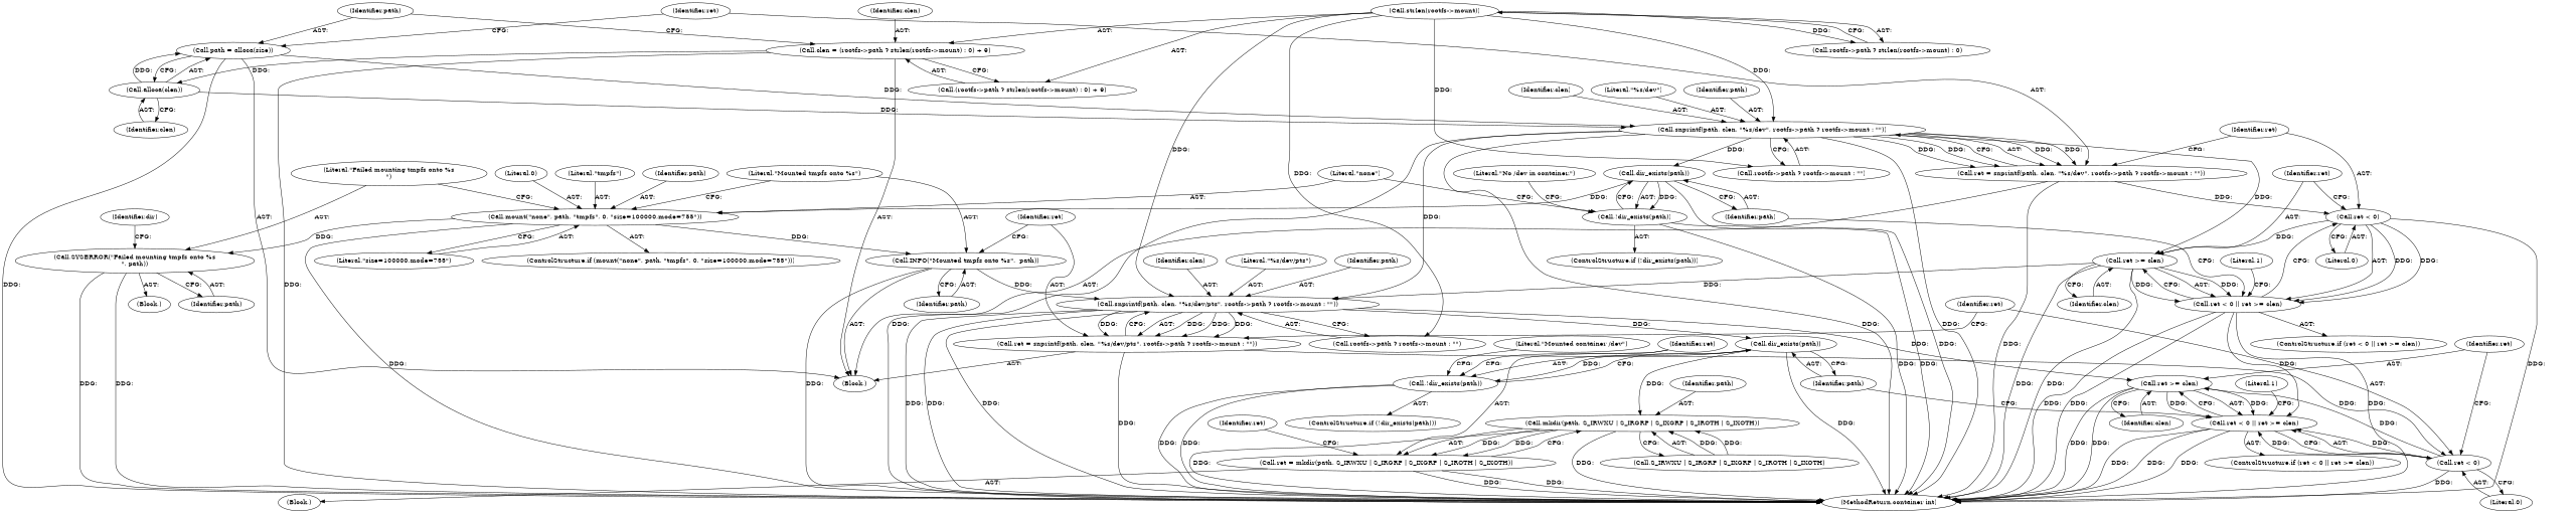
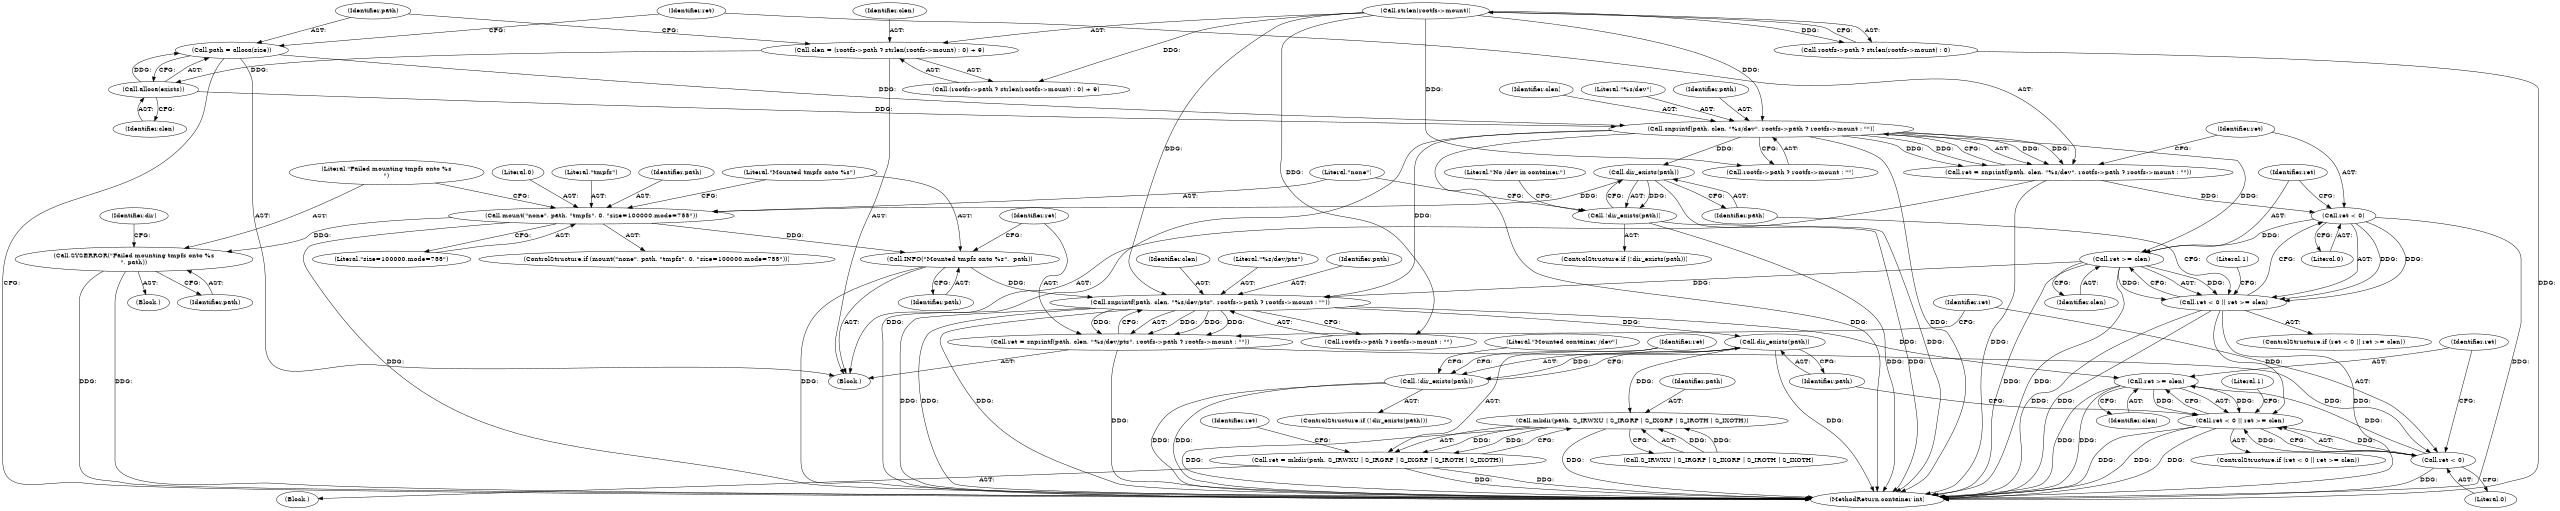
  digraph {
    n1 [label="(Call,path = alloca(size))"]
-   n2 [label="(Call,alloca(clen))"]
+   n2 [label="(Call,alloca(exists))"]
    n3 [label="(Call,snprintf(path, clen, \"%s/dev\", rootfs->path ? rootfs->mount : \"\"))"]
    n4 [label="(Block,)"]
    n5 [label="(MethodReturn,container int)"]
    n6 [label="(Identifier,clen)"]
    n7 [label="(Call,snprintf(path, clen, \"%s/dev/pts\", rootfs->path ? rootfs->mount : \"\"))"]
    n8 [label="(Call,rootfs->path ? rootfs->mount : \"\")"]
    n9 [label="(Call,ret = snprintf(path, clen, \"%s/dev\", rootfs->path ? rootfs->mount : \"\"))"]
    n10 [label="(Call,ret >= clen)"]
    n11 [label="(Call,dir_exists(path))"]
    n12 [label="(Call,clen = (rootfs->path ? strlen(rootfs->mount) : 0) + 9)"]
    n13 [label="(Call,(rootfs->path ? strlen(rootfs->mount) : 0) + 9)"]
    n14 [label="(Call,strlen(rootfs->mount))"]
    n15 [label="(Call,rootfs->path ? rootfs->mount : \"\")"]
    n16 [label="(Call,rootfs->path ? strlen(rootfs->mount) : 0)"]
    n17 [label="(Call,ret >= clen)"]
    n18 [label="(Call,ret = snprintf(path, clen, \"%s/dev/pts\", rootfs->path ? rootfs->mount : \"\"))"]
    n19 [label="(Call,dir_exists(path))"]
    n20 [label="(Call,ret < 0)"]
    n21 [label="(Call,ret < 0 || ret >= clen)"]
    n22 [label="(Identifier,clen)"]
    n23 [label="(Call,!dir_exists(path))"]
    n24 [label="(Call,mount(\"none\", path, \"tmpfs\", 0, \"size=100000,mode=755\"))"]
    n25 [label="(Identifier,path)"]
    n26 [label="(Literal,0)"]
    n27 [label="(Call,ret < 0 || ret >= clen)"]
    n28 [label="(ControlStructure,if (ret < 0 || ret >= clen))"]
    n29 [label="(Call,ret < 0)"]
    n30 [label="(ControlStructure,if (ret < 0 || ret >= clen))"]
    n31 [label="(Literal,0)"]
    n32 [label="(Identifier,clen)"]
    n33 [label="(Call,!dir_exists(path))"]
    n34 [label="(Call,mkdir(path, S_IRWXU | S_IRGRP | S_IXGRP | S_IROTH | S_IXOTH))"]
    n35 [label="(Identifier,path)"]
    n36 [label="(ControlStructure,if (!dir_exists(path)))"]
    n37 [label="(Call,ret = mkdir(path, S_IRWXU | S_IRGRP | S_IXGRP | S_IROTH | S_IXOTH))"]
    n38 [label="(Call,S_IRWXU | S_IRGRP | S_IXGRP | S_IROTH | S_IXOTH)"]
    n39 [label="(Block,)"]
    n40 [label="(ControlStructure,if (!dir_exists(path)))"]
    n41 [label="(Call,SYSERROR(\"Failed mounting tmpfs onto %s\n\", path))"]
    n42 [label="(Call,INFO(\"Mounted tmpfs onto %s\",  path))"]
    n43 [label="(Literal,\"size=100000,mode=755\")"]
    n44 [label="(ControlStructure,if (mount(\"none\", path, \"tmpfs\", 0, \"size=100000,mode=755\")))"]
    n45 [label="(Identifier,path)"]
    n46 [label="(Block,)"]
    n47 [label="(Identifier,path)"]
    n48 [label="(Identifier,ret)"]
    n49 [label="(Identifier,path)"]
    n50 [label="(Identifier,ret)"]
    n51 [label="(Literal,\"%s/dev/pts\")"]
    n52 [label="(Identifier,dir)"]
    n53 [label="(Identifier,ret)"]
    n54 [label="(Identifier,ret)"]
    n55 [label="(Literal,\"none\")"]
    n56 [label="(Literal,1)"]
    n57 [label="(Identifier,ret)"]
    n58 [label="(Identifier,clen)"]
    n59 [label="(Identifier,path)"]
    n60 [label="(Identifier,path)"]
    n61 [label="(Literal,\"No /dev in container.\")"]
    n62 [label="(Literal,\"tmpfs\")"]
    n63 [label="(Identifier,ret)"]
    n64 [label="(Literal,1)"]
    n65 [label="(Identifier,clen)"]
    n66 [label="(Identifier,path)"]
    n67 [label="(Identifier,ret)"]
    n68 [label="(Literal,\"Mounted container /dev\")"]
    n69 [label="(Identifier,ret)"]
    n70 [label="(Literal,\"Mounted tmpfs onto %s\")"]
    n71 [label="(Literal,\"%s/dev\")"]
    n72 [label="(Identifier,path)"]
    n73 [label="(Literal,0)"]
    n74 [label="(Literal,\"Failed mounting tmpfs onto %s\n\")"]
    n75 [label="(Identifier,clen)"]
    n1 -> n2 [label="CFG: "]
    n1 -> n3 [label="DDG: "]
    n1 -> n4 [label="AST: "]
-   n1 -> n5 [label="DDG: "]
+   n1 -> n5 [label="CFG: "]
    n2 -> n1 [label="AST: "]
    n2 -> n1 [label="DDG: "]
    n2 -> n3 [label="DDG: "]
    n2 -> n6 [label="CFG: "]
    n3 -> n5 [label="DDG: "]
    n3 -> n5 [label="DDG: "]
    n3 -> n5 [label="DDG: "]
    n3 -> n7 [label="DDG: "]
    n3 -> n8 [label="CFG: "]
    n3 -> n9 [label="AST: "]
    n3 -> n9 [label="DDG: "]
    n3 -> n9 [label="DDG: "]
    n3 -> n9 [label="DDG: "]
    n3 -> n9 [label="DDG: "]
    n3 -> n10 [label="DDG: "]
    n3 -> n11 [label="DDG: "]
    n6 -> n2 [label="AST: "]
    n7 -> n5 [label="DDG: "]
    n7 -> n5 [label="DDG: "]
    n7 -> n5 [label="DDG: "]
    n7 -> n15 [label="CFG: "]
    n7 -> n17 [label="DDG: "]
    n7 -> n18 [label="AST: "]
    n7 -> n18 [label="DDG: "]
    n7 -> n18 [label="DDG: "]
    n7 -> n18 [label="DDG: "]
    n7 -> n18 [label="DDG: "]
    n7 -> n19 [label="DDG: "]
    n8 -> n3 [label="AST: "]
    n9 -> n3 [label="CFG: "]
    n9 -> n4 [label="AST: "]
    n9 -> n5 [label="DDG: "]
    n9 -> n20 [label="DDG: "]
    n10 -> n5 [label="DDG: "]
    n10 -> n5 [label="DDG: "]
    n10 -> n7 [label="DDG: "]
    n10 -> n21 [label="AST: "]
    n10 -> n21 [label="DDG: "]
    n10 -> n21 [label="DDG: "]
    n10 -> n22 [label="CFG: "]
    n11 -> n5 [label="DDG: "]
    n11 -> n23 [label="AST: "]
    n11 -> n23 [label="DDG: "]
    n11 -> n24 [label="DDG: "]
    n11 -> n25 [label="CFG: "]
    n12 -> n2 [label="DDG: "]
    n12 -> n4 [label="AST: "]
-   n12 -> n5 [label="DDG: "]
-   n12 -> n13 [label="CFG: "]
+   n16 -> n5 [label="DDG: "]
+   n12 -> n13 [label="AST: "]
    n13 -> n12 [label="AST: "]
    n14 -> n3 [label="DDG: "]
    n14 -> n7 [label="DDG: "]
    n14 -> n8 [label="DDG: "]
    n14 -> n12 [label="AST: "]
-   n14 -> n13 [label="AST: "]
+   n14 -> n13 [label="DDG: "]
    n14 -> n15 [label="DDG: "]
    n14 -> n16 [label="AST: "]
    n14 -> n16 [label="DDG: "]
    n15 -> n7 [label="AST: "]
    n16 -> n14 [label="CFG: "]
    n17 -> n5 [label="DDG: "]
    n17 -> n5 [label="DDG: "]
    n17 -> n27 [label="AST: "]
    n17 -> n27 [label="DDG: "]
    n17 -> n27 [label="DDG: "]
    n17 -> n32 [label="CFG: "]
    n18 -> n4 [label="AST: "]
    n18 -> n5 [label="DDG: "]
    n18 -> n7 [label="CFG: "]
    n18 -> n29 [label="DDG: "]
    n19 -> n5 [label="DDG: "]
    n19 -> n33 [label="AST: "]
    n19 -> n33 [label="DDG: "]
    n19 -> n34 [label="DDG: "]
    n19 -> n35 [label="CFG: "]
    n20 -> n5 [label="DDG: "]
    n20 -> n10 [label="DDG: "]
    n20 -> n21 [label="AST: "]
    n20 -> n21 [label="DDG: "]
    n20 -> n21 [label="DDG: "]
    n20 -> n26 [label="CFG: "]
    n21 -> n5 [label="DDG: "]
    n21 -> n5 [label="DDG: "]
    n21 -> n5 [label="DDG: "]
    n21 -> n10 [label="CFG: "]
    n21 -> n20 [label="CFG: "]
    n21 -> n27 [label="DDG: "]
    n21 -> n28 [label="AST: "]
    n22 -> n10 [label="AST: "]
    n23 -> n5 [label="DDG: "]
    n23 -> n5 [label="DDG: "]
    n23 -> n11 [label="CFG: "]
    n23 -> n40 [label="AST: "]
    n24 -> n5 [label="DDG: "]
    n24 -> n41 [label="DDG: "]
    n24 -> n42 [label="DDG: "]
    n24 -> n43 [label="CFG: "]
    n24 -> n44 [label="AST: "]
    n25 -> n11 [label="AST: "]
    n25 -> n21 [label="CFG: "]
    n26 -> n20 [label="AST: "]
    n27 -> n5 [label="DDG: "]
    n27 -> n5 [label="DDG: "]
    n27 -> n5 [label="DDG: "]
    n27 -> n17 [label="CFG: "]
    n27 -> n29 [label="CFG: "]
    n27 -> n30 [label="AST: "]
    n29 -> n5 [label="DDG: "]
    n29 -> n17 [label="DDG: "]
    n29 -> n27 [label="AST: "]
    n29 -> n27 [label="DDG: "]
    n29 -> n27 [label="DDG: "]
    n29 -> n31 [label="CFG: "]
    n31 -> n29 [label="AST: "]
    n32 -> n17 [label="AST: "]
    n33 -> n5 [label="DDG: "]
    n33 -> n5 [label="DDG: "]
    n33 -> n19 [label="CFG: "]
    n33 -> n36 [label="AST: "]
    n34 -> n5 [label="DDG: "]
    n34 -> n5 [label="DDG: "]
    n34 -> n37 [label="AST: "]
    n34 -> n37 [label="DDG: "]
    n34 -> n37 [label="DDG: "]
    n34 -> n38 [label="CFG: "]
    n35 -> n19 [label="AST: "]
    n35 -> n27 [label="CFG: "]
    n37 -> n5 [label="DDG: "]
    n37 -> n5 [label="DDG: "]
    n37 -> n34 [label="CFG: "]
    n37 -> n39 [label="AST: "]
    n38 -> n34 [label="AST: "]
    n38 -> n34 [label="DDG: "]
    n38 -> n34 [label="DDG: "]
    n41 -> n5 [label="DDG: "]
    n41 -> n5 [label="DDG: "]
    n41 -> n45 [label="CFG: "]
    n41 -> n46 [label="AST: "]
    n42 -> n4 [label="AST: "]
    n42 -> n5 [label="DDG: "]
    n42 -> n7 [label="DDG: "]
    n42 -> n47 [label="CFG: "]
    n43 -> n24 [label="AST: "]
    n45 -> n41 [label="AST: "]
    n47 -> n42 [label="AST: "]
    n48 -> n18 [label="AST: "]
    n48 -> n42 [label="CFG: "]
    n49 -> n1 [label="AST: "]
    n49 -> n12 [label="CFG: "]
    n50 -> n18 [label="CFG: "]
    n50 -> n29 [label="AST: "]
    n51 -> n7 [label="AST: "]
    n52 -> n41 [label="CFG: "]
    n53 -> n1 [label="CFG: "]
    n53 -> n9 [label="AST: "]
    n54 -> n33 [label="CFG: "]
    n54 -> n37 [label="AST: "]
    n55 -> n23 [label="CFG: "]
    n55 -> n24 [label="AST: "]
    n56 -> n27 [label="CFG: "]
    n57 -> n37 [label="CFG: "]
    n58 -> n12 [label="AST: "]
    n59 -> n7 [label="AST: "]
    n60 -> n34 [label="AST: "]
    n61 -> n23 [label="CFG: "]
    n62 -> n24 [label="AST: "]
    n63 -> n9 [label="CFG: "]
    n63 -> n20 [label="AST: "]
    n64 -> n21 [label="CFG: "]
    n65 -> n3 [label="AST: "]
    n66 -> n24 [label="AST: "]
    n67 -> n10 [label="AST: "]
    n67 -> n20 [label="CFG: "]
    n68 -> n33 [label="CFG: "]
    n69 -> n17 [label="AST: "]
    n69 -> n29 [label="CFG: "]
    n70 -> n24 [label="CFG: "]
    n70 -> n42 [label="AST: "]
    n71 -> n3 [label="AST: "]
    n72 -> n3 [label="AST: "]
    n73 -> n24 [label="AST: "]
    n74 -> n24 [label="CFG: "]
    n74 -> n41 [label="AST: "]
    n75 -> n7 [label="AST: "]
  }
